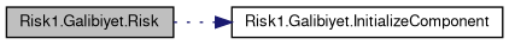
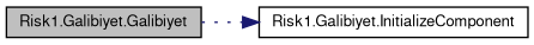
  digraph {
    rankdir=LR
    node [color=black fontname=FreeSans fontsize=10 shape=record]
-   n1 [fillcolor=grey75 fontcolor=black height=0.2 label="Risk1.Galibiyet.Risk" style=filled width=0.4]
+   n1 [fillcolor=grey75 fontcolor=black height=0.2 label="Risk1.Galibiyet.Galibiyet" style=filled width=0.4]
    n2 [height=0.2 label="Risk1.Galibiyet.InitializeComponent" width=0.4]
    n1 -> n2 [color=midnightblue fontname=FreeSans fontsize=10 labelfontname=FreeSans labelfontsize=10 style=dotted]
  }
